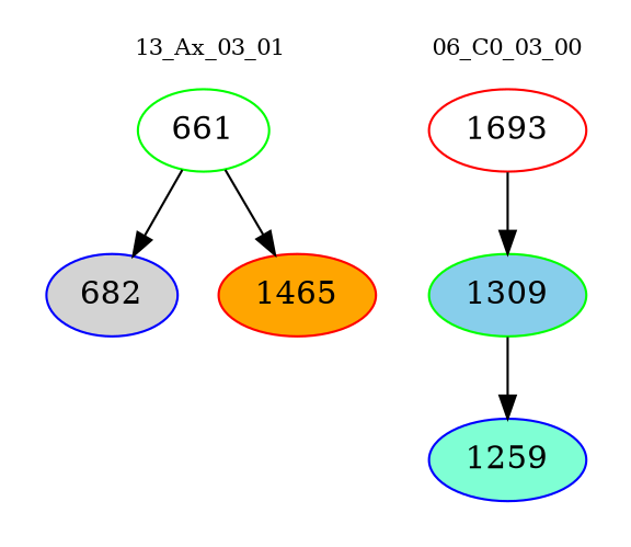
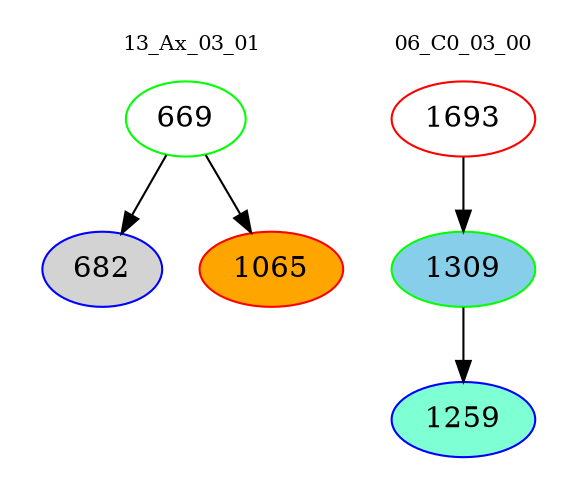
  digraph {
    node [color=green fillcolor=white style=filled]
    edge [color=black]
-   n1 [label=661]
+   n1 [label=669]
    n2 [color=blue fillcolor=lightgrey label=682]
-   n3 [color=red fillcolor=orange label=1465]
+   n3 [color=red fillcolor=orange label=1065]
    n4 [fillcolor=skyblue label=1309]
    n5 [color=blue fillcolor=aquamarine label=1259]
    n6 [color=red label=1693]
    subgraph cluster_1 {
      color=white
      fontsize=10
      label="13_Ax_03_01"
      n1
      n2
      n3
    }
    subgraph cluster_2 {
      color=white
      fontsize=10
      label="06_C0_03_00"
      n4
      n5
      n6
    }
    n1 -> n2
    n1 -> n3
    n4 -> n5
    n6 -> n4
  }
